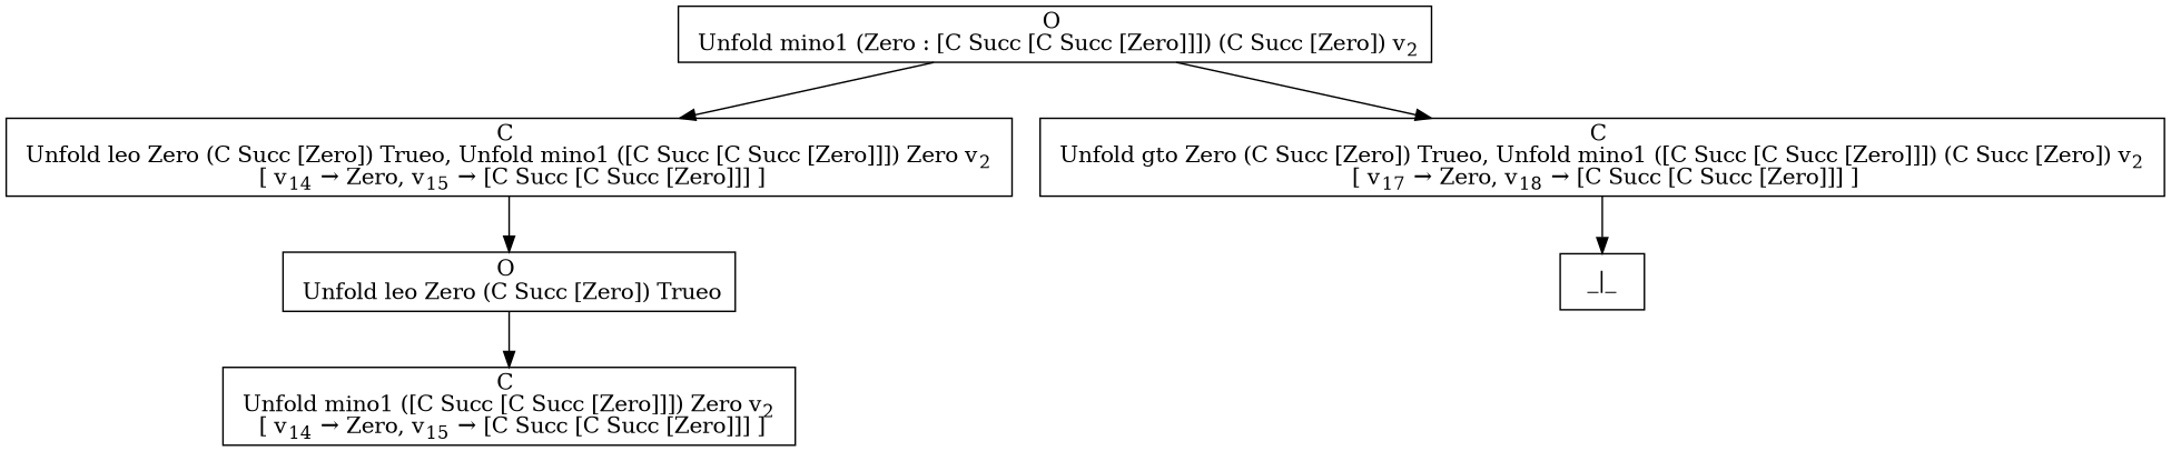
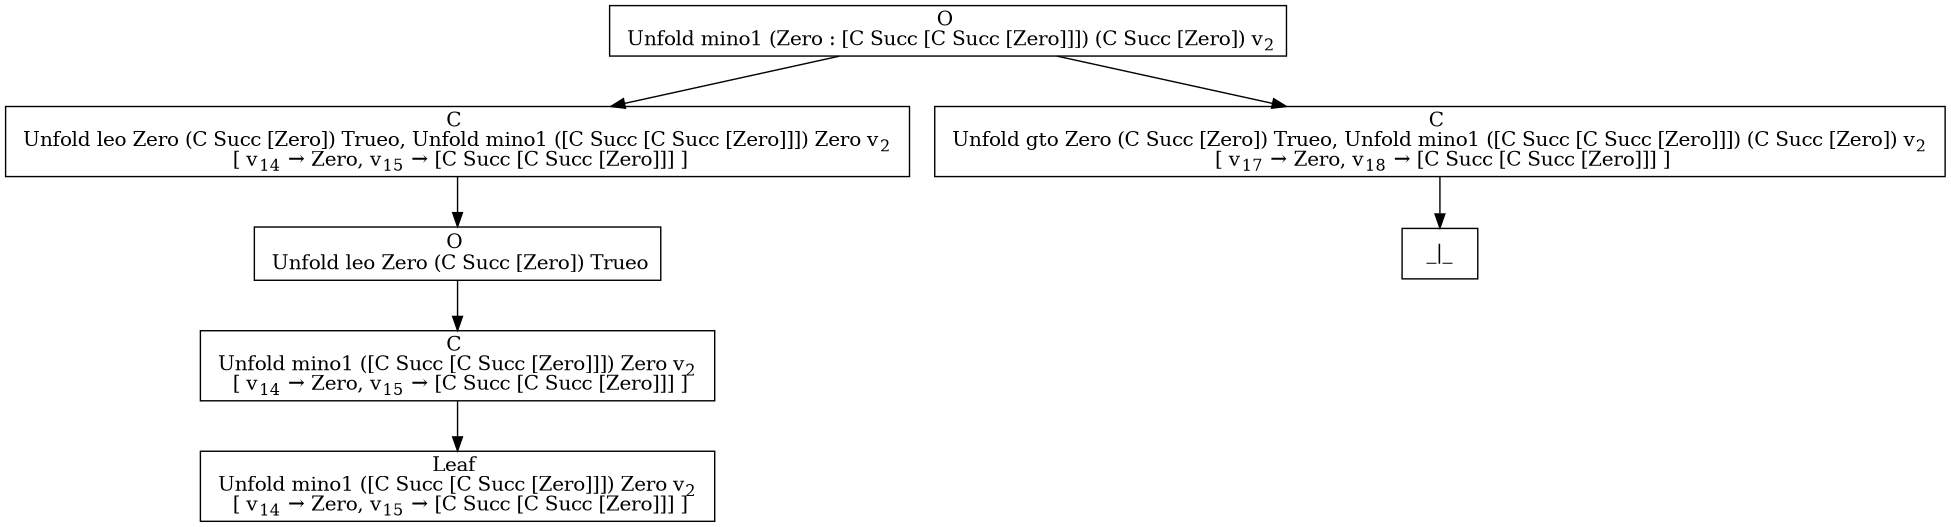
  digraph {
    rankdir=TB
    node [fillcolor=white shape=box style=filled]
    n1 [label=<O <BR/> Unfold mino1 (Zero : [C Succ [C Succ [Zero]]]) (C Succ [Zero]) v<SUB>2</SUB>>]
    n2 [label=<C <BR/> Unfold leo Zero (C Succ [Zero]) Trueo, Unfold mino1 ([C Succ [C Succ [Zero]]]) Zero v<SUB>2</SUB> <BR/>  [ v<SUB>14</SUB> &rarr; Zero, v<SUB>15</SUB> &rarr; [C Succ [C Succ [Zero]]] ] >]
    n3 [label=<C <BR/> Unfold gto Zero (C Succ [Zero]) Trueo, Unfold mino1 ([C Succ [C Succ [Zero]]]) (C Succ [Zero]) v<SUB>2</SUB> <BR/>  [ v<SUB>17</SUB> &rarr; Zero, v<SUB>18</SUB> &rarr; [C Succ [C Succ [Zero]]] ] >]
    n4 [label=<O <BR/> Unfold leo Zero (C Succ [Zero]) Trueo>]
    n5 [label=<_|_>]
    n6 [label=<C <BR/> Unfold mino1 ([C Succ [C Succ [Zero]]]) Zero v<SUB>2</SUB> <BR/>  [ v<SUB>14</SUB> &rarr; Zero, v<SUB>15</SUB> &rarr; [C Succ [C Succ [Zero]]] ] >]
+   n7 [label=<Leaf <BR/> Unfold mino1 ([C Succ [C Succ [Zero]]]) Zero v<SUB>2</SUB> <BR/>  [ v<SUB>14</SUB> &rarr; Zero, v<SUB>15</SUB> &rarr; [C Succ [C Succ [Zero]]] ] >]
    n1 -> n2
    n1 -> n3
    n2 -> n4
    n3 -> n5
    n4 -> n6
+   n6 -> n7
  }
